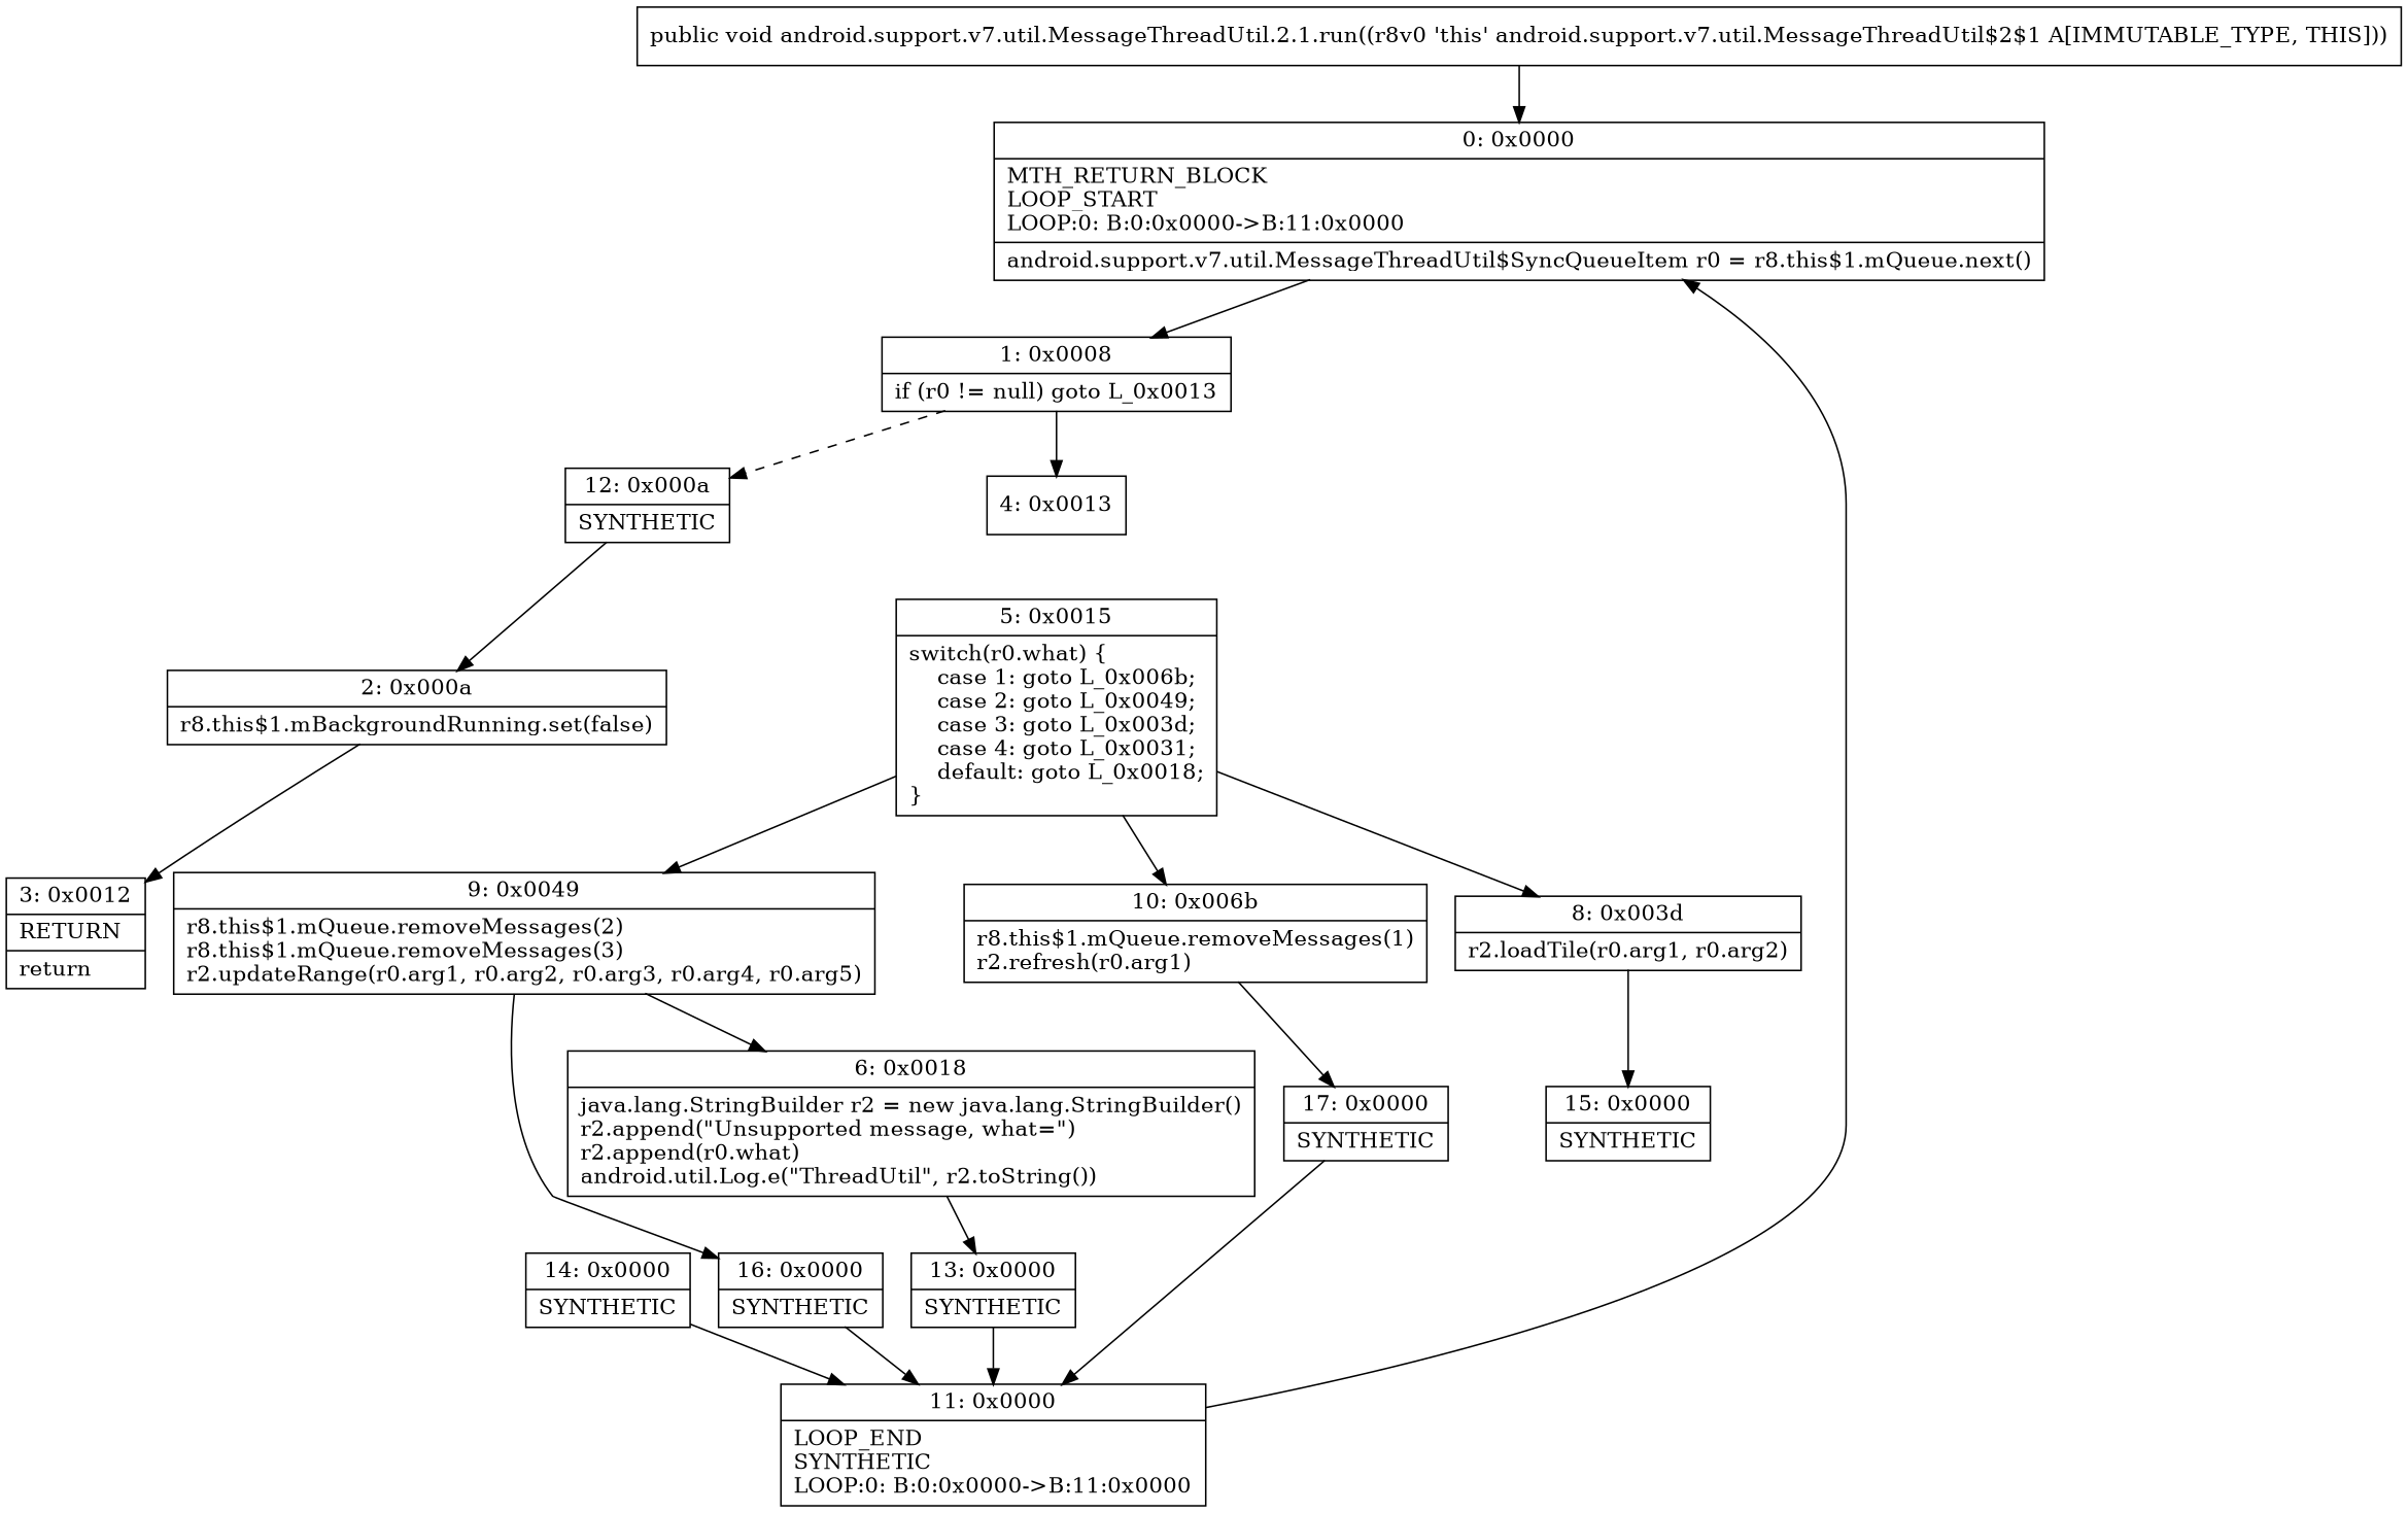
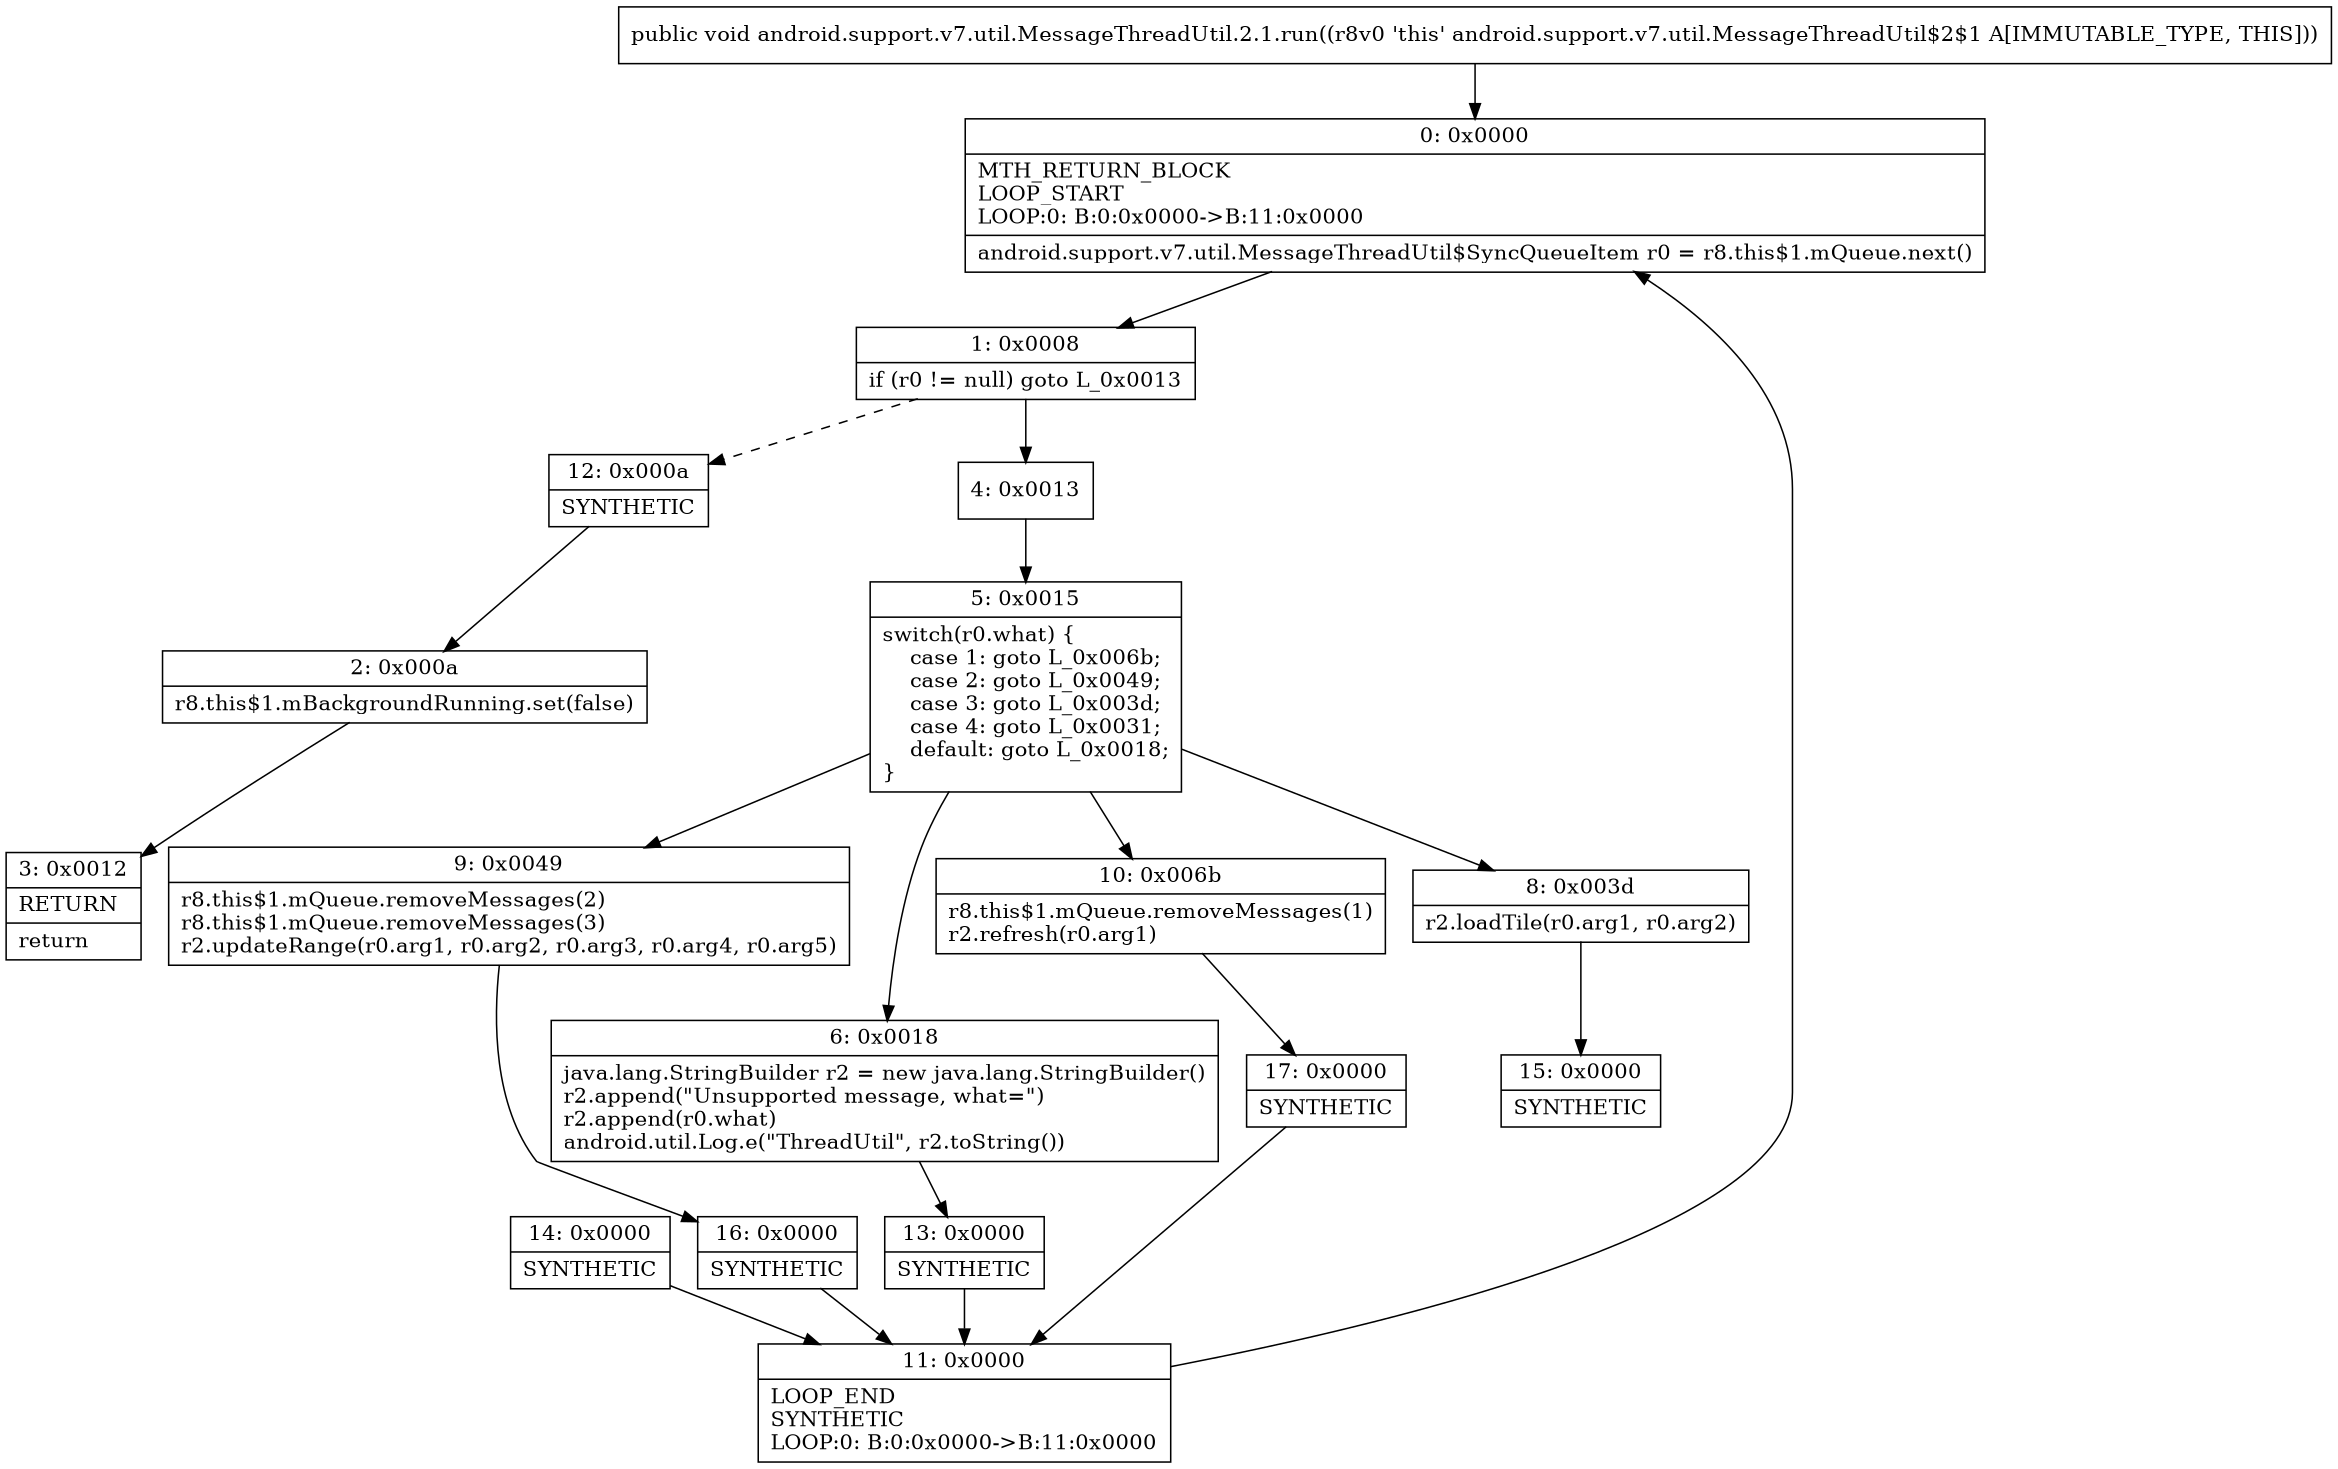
  digraph {
    node [shape=record]
    n1 [label="{0\:\ 0x0000|MTH_RETURN_BLOCK\lLOOP_START\lLOOP:0: B:0:0x0000\-\>B:11:0x0000\l|android.support.v7.util.MessageThreadUtil$SyncQueueItem r0 = r8.this$1.mQueue.next()\l}"]
    n2 [label="{1\:\ 0x0008|if (r0 != null) goto L_0x0013\l}"]
    n3 [label="{4\:\ 0x0013}"]
    n4 [label="{12\:\ 0x000a|SYNTHETIC\l}"]
    n5 [label="{5\:\ 0x0015|switch(r0.what) \{\l    case 1: goto L_0x006b;\l    case 2: goto L_0x0049;\l    case 3: goto L_0x003d;\l    case 4: goto L_0x0031;\l    default: goto L_0x0018;\l\}\l}"]
    n6 [label="{2\:\ 0x000a|r8.this$1.mBackgroundRunning.set(false)\l}"]
    n7 [label="{3\:\ 0x0012|RETURN\l|return\l}"]
    n8 [label="{6\:\ 0x0018|java.lang.StringBuilder r2 = new java.lang.StringBuilder()\lr2.append(\"Unsupported message, what=\")\lr2.append(r0.what)\landroid.util.Log.e(\"ThreadUtil\", r2.toString())\l}"]
    n9 [label="{8\:\ 0x003d|r2.loadTile(r0.arg1, r0.arg2)\l}"]
    n10 [label="{9\:\ 0x0049|r8.this$1.mQueue.removeMessages(2)\lr8.this$1.mQueue.removeMessages(3)\lr2.updateRange(r0.arg1, r0.arg2, r0.arg3, r0.arg4, r0.arg5)\l}"]
    n11 [label="{10\:\ 0x006b|r8.this$1.mQueue.removeMessages(1)\lr2.refresh(r0.arg1)\l}"]
    n12 [label="{13\:\ 0x0000|SYNTHETIC\l}"]
    n13 [label="{15\:\ 0x0000|SYNTHETIC\l}"]
    n14 [label="{16\:\ 0x0000|SYNTHETIC\l}"]
    n15 [label="{17\:\ 0x0000|SYNTHETIC\l}"]
    n16 [label="{11\:\ 0x0000|LOOP_END\lSYNTHETIC\lLOOP:0: B:0:0x0000\-\>B:11:0x0000\l}"]
    n17 [label="{14\:\ 0x0000|SYNTHETIC\l}"]
    n18 [label="{public void android.support.v7.util.MessageThreadUtil.2.1.run((r8v0 'this' android.support.v7.util.MessageThreadUtil$2$1 A[IMMUTABLE_TYPE, THIS])) }"]
    n1 -> n2
    n2 -> n3
    n2 -> n4 [style=dashed]
+   n3 -> n5
    n4 -> n6
-   n10 -> n8
+   n5 -> n8
    n5 -> n9
    n5 -> n10
    n5 -> n11
    n6 -> n7
    n8 -> n12
    n9 -> n13
    n10 -> n14
    n11 -> n15
    n12 -> n16
    n14 -> n16
    n15 -> n16
    n16 -> n1
    n17 -> n16
    n18 -> n1
  }
